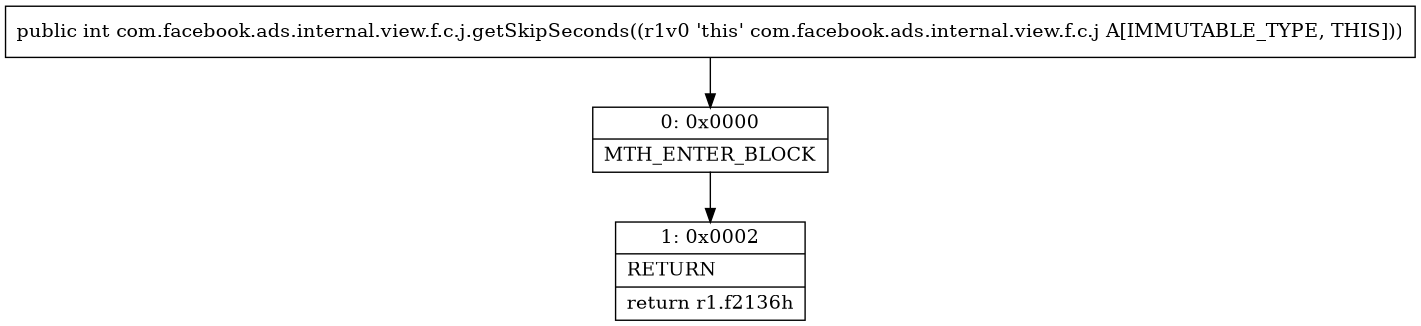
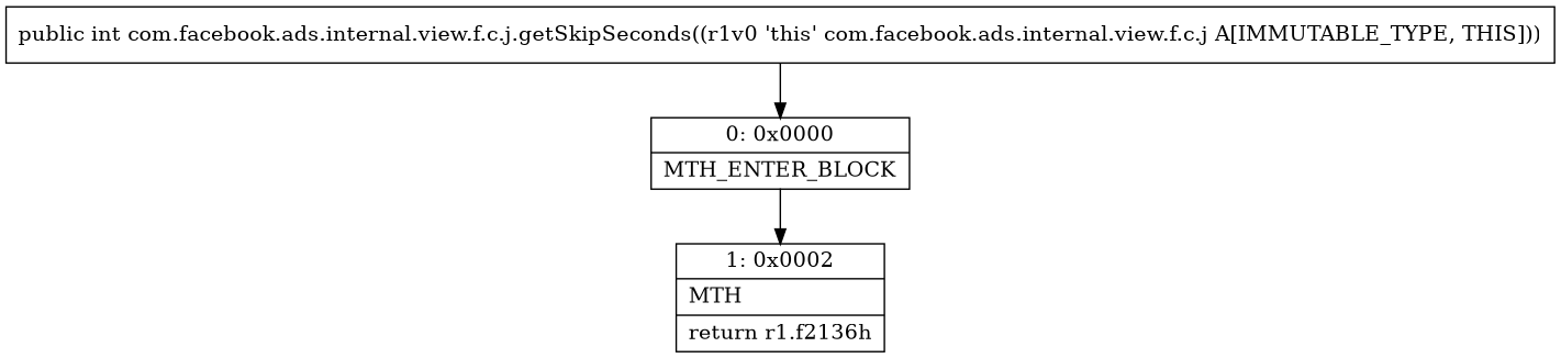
  digraph {
    node [shape=record]
    n1 [label="{0\:\ 0x0000|MTH_ENTER_BLOCK\l}"]
-   n2 [label="{1\:\ 0x0002|RETURN\l|return r1.f2136h\l}"]
+   n2 [label="{1\:\ 0x0002|MTH\l|return r1.f2136h\l}"]
    n3 [label="{public int com.facebook.ads.internal.view.f.c.j.getSkipSeconds((r1v0 'this' com.facebook.ads.internal.view.f.c.j A[IMMUTABLE_TYPE, THIS])) }"]
    n1 -> n2
    n3 -> n1
  }
